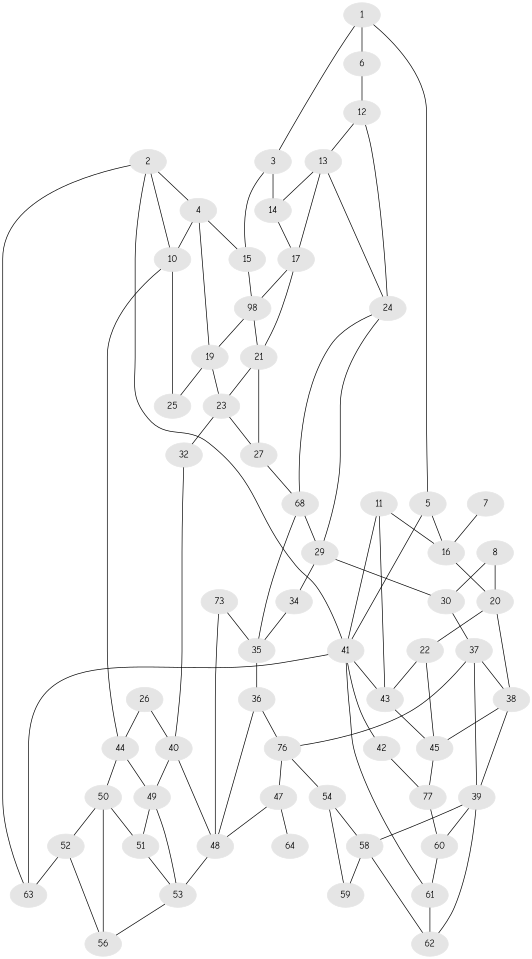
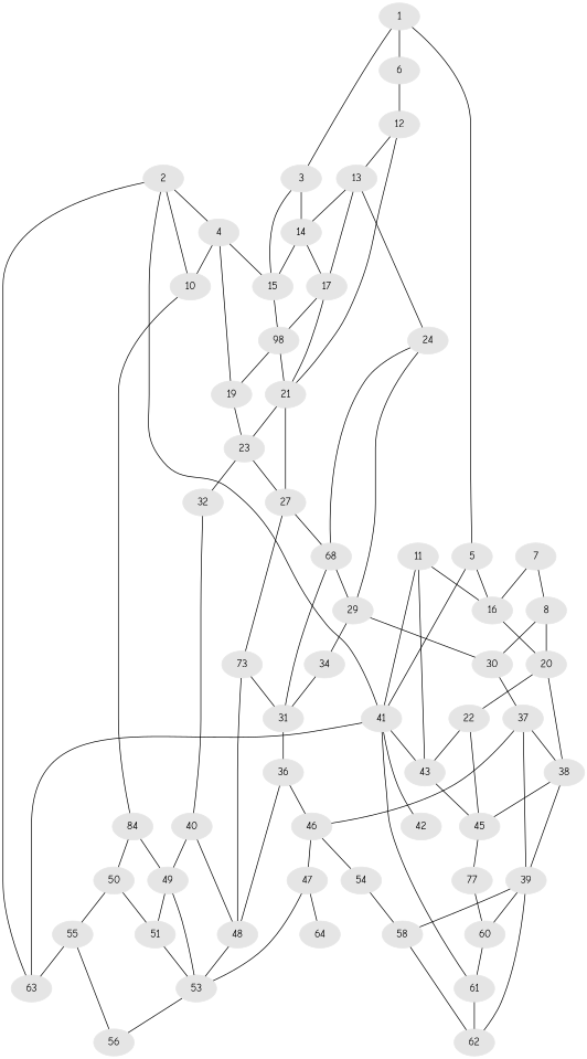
  graph {
    fontname="Comic Neue"
    node [color=gray90 fontname="Comic Neue" style=filled]
    edge [fontname="Comic Neue" weight=1.0]
    1
    3
    5
    6
    14
    15
    41
    16
    12
    2
    4
    10
    63
    19
-   25
-   44
+   44 [label=84]
    43
    42
    61
    17
    n21 [label=98]
    23
    7
    8
    20
    13
    24
    30
    22
    38
    37
    49
    50
    11
    45
    n36 [label=68]
    29
    21
    27
    32
    39
    n42 [label=73]
    n43 [label=77]
    40
-   35
+   35 [label=31]
    34
-   26
    48
    36
-   46 [label=76]
+   46
    53
    47
    54
    60
    58
    62
-   59
    51
-   52
+   52 [label=55]
    56
    64
    1 -- 3
    1 -- 5
    1 -- 6
    3 -- 14
    3 -- 15
    5 -- 41
    5 -- 16
    6 -- 12
+   14 -- 15
    14 -- 17
    15 -- n21
    41 -- 63
    41 -- 43
    41 -- 42
    41 -- 61
    16 -- 20
    12 -- 13
-   12 -- 24
+   12 -- 21
    2 -- 41
    2 -- 4
    2 -- 10
    2 -- 63
    4 -- 15
    4 -- 10
    4 -- 19
-   10 -- 25
    10 -- 44
-   19 -- 25
    19 -- 23
    44 -- 49
    44 -- 50
    43 -- 45
-   42 -- n43
    61 -- 62
    17 -- n21
    17 -- 21
    n21 -- 19
    n21 -- 21
    23 -- 27
    23 -- 32
    7 -- 16
+   7 -- 8
    8 -- 20
    8 -- 30
    20 -- 22
    20 -- 38
    13 -- 14
    13 -- 17
    13 -- 24
    24 -- n36
    24 -- 29
    30 -- 37
    22 -- 43
    22 -- 45
    38 -- 45
    38 -- 39
    37 -- 38
    37 -- 39
    37 -- 46
    49 -- 53
    49 -- 51
    50 -- 51
    50 -- 52
-   50 -- 56
    11 -- 41
    11 -- 16
    11 -- 43
    45 -- n43
    n36 -- 29
    n36 -- 35
    29 -- 30
    29 -- 34
    21 -- 23
    21 -- 27
    27 -- n36
+   27 -- n42
    32 -- 40
    39 -- 60
    39 -- 58
    39 -- 62
    n42 -- 35
    n42 -- 48
    n43 -- 60 [weight=2.0]
    40 -- 49
    40 -- 48
    35 -- 36
    34 -- 35
-   26 -- 44
-   26 -- 40
    48 -- 53
    36 -- 48
    36 -- 46
    46 -- 47
    46 -- 54
    53 -- 56
-   47 -- 48
+   47 -- 53
    47 -- 64
    54 -- 58
-   54 -- 59
    60 -- 61
    58 -- 62
-   58 -- 59
    51 -- 53
    52 -- 63
    52 -- 56
  }
